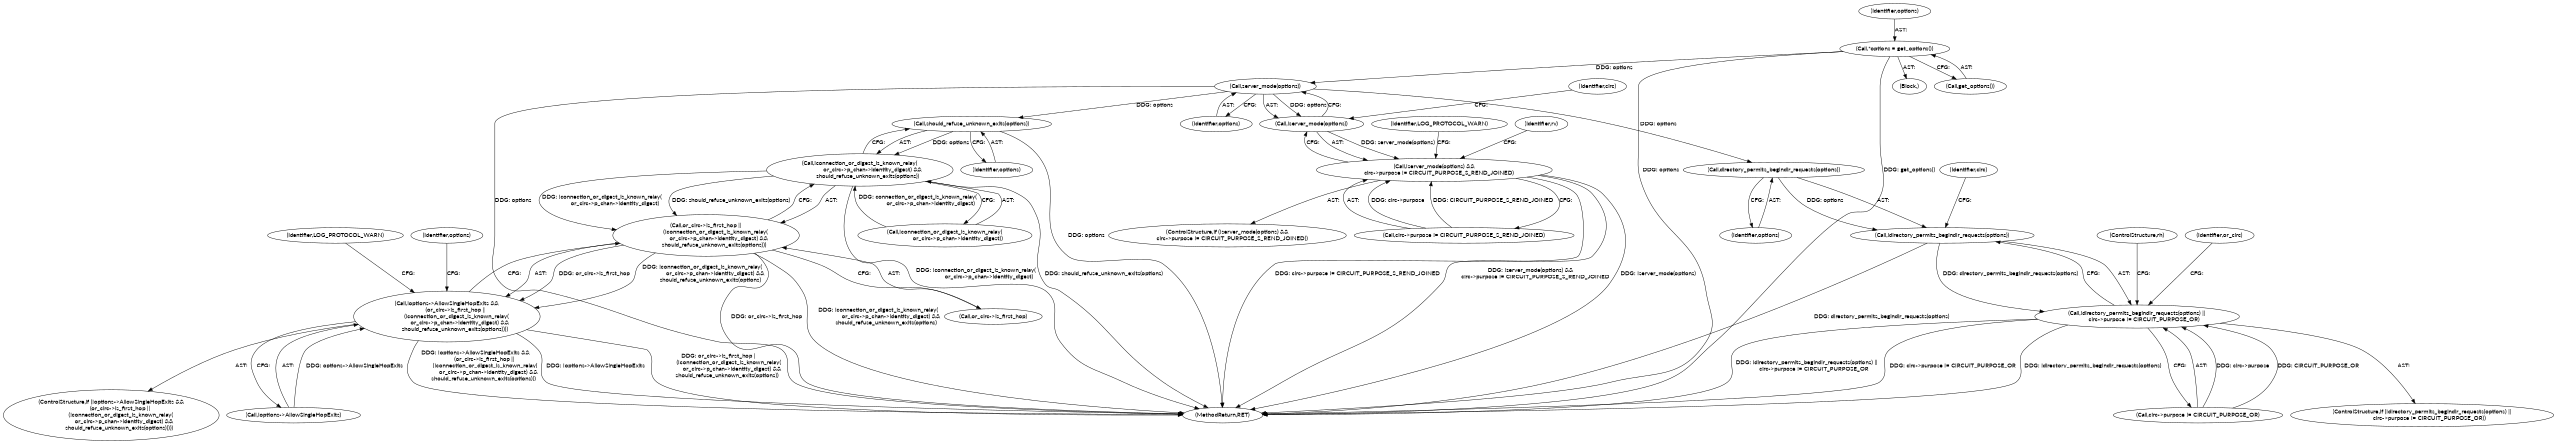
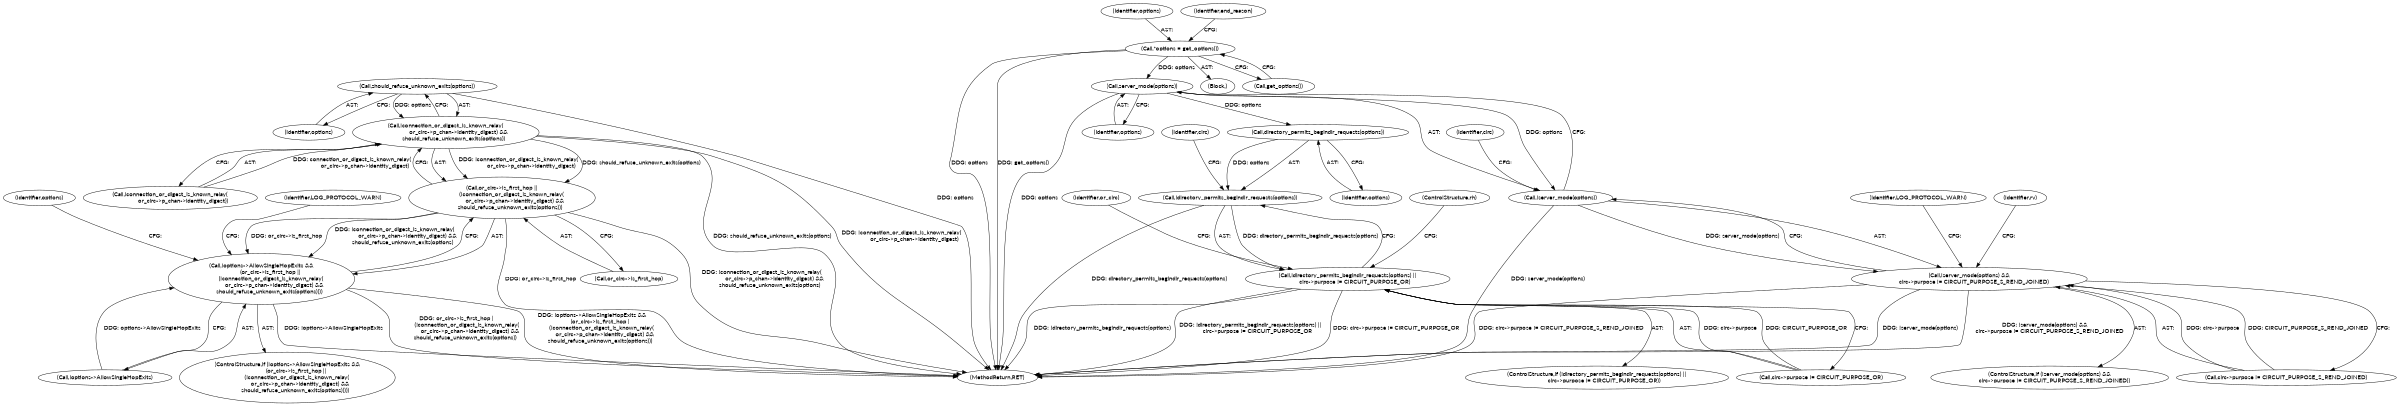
  digraph {
    fontname=Lato
    node [fontname=Lato]
    edge [fontname=Lato]
    n1 [label="(Call,server_mode(options))"]
    n2 [label="(Call,!server_mode(options))"]
    n3 [label="(Call,should_refuse_unknown_exits(options))"]
    n4 [label="(Call,directory_permits_begindir_requests(options))"]
    n5 [label="(Identifier,options)"]
    n6 [label="(MethodReturn,RET)"]
    n7 [label="(Call,!server_mode(options) &&\n      circ->purpose != CIRCUIT_PURPOSE_S_REND_JOINED)"]
    n8 [label="(Call,!connection_or_digest_is_known_relay(\n                or_circ->p_chan->identity_digest) &&\n          should_refuse_unknown_exits(options))"]
    n9 [label="(Identifier,options)"]
    n10 [label="(Call,!directory_permits_begindir_requests(options))"]
    n11 [label="(Identifier,options)"]
    n12 [label="(Call,*options = get_options())"]
    n13 [label="(Block,)"]
    n14 [label="(Call,get_options())"]
    n15 [label="(ControlStructure,if (!server_mode(options) &&\n      circ->purpose != CIRCUIT_PURPOSE_S_REND_JOINED))"]
    n16 [label="(Call,circ->purpose != CIRCUIT_PURPOSE_S_REND_JOINED)"]
    n17 [label="(Call,or_circ->is_first_hop ||\n            (!connection_or_digest_is_known_relay(\n                or_circ->p_chan->identity_digest) &&\n          should_refuse_unknown_exits(options)))"]
    n18 [label="(Call,!connection_or_digest_is_known_relay(\n                or_circ->p_chan->identity_digest))"]
    n19 [label="(Call,!options->AllowSingleHopExits &&\n           (or_circ->is_first_hop ||\n            (!connection_or_digest_is_known_relay(\n                or_circ->p_chan->identity_digest) &&\n          should_refuse_unknown_exits(options))))"]
    n20 [label="(Call,or_circ->is_first_hop)"]
    n21 [label="(ControlStructure,if (!options->AllowSingleHopExits &&\n           (or_circ->is_first_hop ||\n            (!connection_or_digest_is_known_relay(\n                or_circ->p_chan->identity_digest) &&\n          should_refuse_unknown_exits(options)))))"]
    n22 [label="(Call,!options->AllowSingleHopExits)"]
    n23 [label="(Call,!directory_permits_begindir_requests(options) ||\n         circ->purpose != CIRCUIT_PURPOSE_OR)"]
    n24 [label="(ControlStructure,if (!directory_permits_begindir_requests(options) ||\n         circ->purpose != CIRCUIT_PURPOSE_OR))"]
    n25 [label="(Call,circ->purpose != CIRCUIT_PURPOSE_OR)"]
    n26 [label="(Identifier,circ)"]
    n27 [label="(ControlStructure,rh)"]
    n28 [label="(Identifier,circ)"]
    n29 [label="(Identifier,LOG_PROTOCOL_WARN)"]
    n30 [label="(Identifier,options)"]
    n31 [label="(Identifier,options)"]
+   n32 [label="(Identifier,end_reason)"]
    n33 [label="(Identifier,or_circ)"]
    n34 [label="(Identifier,rv)"]
    n35 [label="(Identifier,LOG_PROTOCOL_WARN)"]
    n1 -> n2 [label="AST: "]
    n1 -> n2 [label="DDG: options"]
-   n1 -> n3 [label="DDG: options"]
    n1 -> n4 [label="DDG: options"]
    n1 -> n5 [label="CFG: "]
    n1 -> n6 [label="DDG: options"]
    n2 -> n1 [label="CFG: "]
+   n2 -> n6 [label="DDG: server_mode(options)"]
    n2 -> n7 [label="AST: "]
    n2 -> n7 [label="DDG: server_mode(options)"]
    n3 -> n6 [label="DDG: options"]
    n3 -> n8 [label="AST: "]
    n3 -> n8 [label="DDG: options"]
    n3 -> n9 [label="CFG: "]
    n4 -> n10 [label="AST: "]
    n4 -> n10 [label="DDG: options"]
    n4 -> n11 [label="CFG: "]
    n5 -> n1 [label="AST: "]
    n7 -> n2 [label="CFG: "]
    n7 -> n6 [label="DDG: !server_mode(options) &&\n      circ->purpose != CIRCUIT_PURPOSE_S_REND_JOINED"]
    n7 -> n6 [label="DDG: circ->purpose != CIRCUIT_PURPOSE_S_REND_JOINED"]
    n7 -> n6 [label="DDG: !server_mode(options)"]
    n7 -> n15 [label="AST: "]
    n7 -> n16 [label="CFG: "]
    n8 -> n3 [label="CFG: "]
    n8 -> n6 [label="DDG: should_refuse_unknown_exits(options)"]
    n8 -> n6 [label="DDG: !connection_or_digest_is_known_relay(\n                or_circ->p_chan->identity_digest)"]
    n8 -> n17 [label="AST: "]
    n8 -> n17 [label="DDG: !connection_or_digest_is_known_relay(\n                or_circ->p_chan->identity_digest)"]
    n8 -> n17 [label="DDG: should_refuse_unknown_exits(options)"]
    n8 -> n18 [label="CFG: "]
    n9 -> n3 [label="AST: "]
    n10 -> n6 [label="DDG: directory_permits_begindir_requests(options)"]
    n10 -> n23 [label="AST: "]
    n10 -> n23 [label="DDG: directory_permits_begindir_requests(options)"]
    n11 -> n4 [label="AST: "]
    n12 -> n1 [label="DDG: options"]
    n12 -> n6 [label="DDG: options"]
    n12 -> n6 [label="DDG: get_options()"]
    n12 -> n13 [label="AST: "]
    n12 -> n14 [label="CFG: "]
-   n14 -> n12 [label="AST: "]
+   n14 -> n12 [label="CFG: "]
    n16 -> n7 [label="AST: "]
    n16 -> n7 [label="DDG: circ->purpose"]
    n16 -> n7 [label="DDG: CIRCUIT_PURPOSE_S_REND_JOINED"]
    n17 -> n6 [label="DDG: or_circ->is_first_hop"]
    n17 -> n6 [label="DDG: !connection_or_digest_is_known_relay(\n                or_circ->p_chan->identity_digest) &&\n          should_refuse_unknown_exits(options)"]
    n17 -> n8 [label="CFG: "]
    n17 -> n19 [label="AST: "]
    n17 -> n19 [label="DDG: or_circ->is_first_hop"]
    n17 -> n19 [label="DDG: !connection_or_digest_is_known_relay(\n                or_circ->p_chan->identity_digest) &&\n          should_refuse_unknown_exits(options)"]
    n17 -> n20 [label="CFG: "]
    n18 -> n8 [label="AST: "]
    n18 -> n8 [label="DDG: connection_or_digest_is_known_relay(\n                or_circ->p_chan->identity_digest)"]
    n19 -> n6 [label="DDG: or_circ->is_first_hop ||\n            (!connection_or_digest_is_known_relay(\n                or_circ->p_chan->identity_digest) &&\n          should_refuse_unknown_exits(options))"]
    n19 -> n6 [label="DDG: !options->AllowSingleHopExits &&\n           (or_circ->is_first_hop ||\n            (!connection_or_digest_is_known_relay(\n                or_circ->p_chan->identity_digest) &&\n          should_refuse_unknown_exits(options)))"]
    n19 -> n6 [label="DDG: !options->AllowSingleHopExits"]
    n19 -> n17 [label="CFG: "]
    n19 -> n21 [label="AST: "]
    n19 -> n22 [label="CFG: "]
    n20 -> n17 [label="AST: "]
    n22 -> n19 [label="AST: "]
    n22 -> n19 [label="DDG: options->AllowSingleHopExits"]
    n23 -> n6 [label="DDG: circ->purpose != CIRCUIT_PURPOSE_OR"]
    n23 -> n6 [label="DDG: !directory_permits_begindir_requests(options)"]
    n23 -> n6 [label="DDG: !directory_permits_begindir_requests(options) ||\n         circ->purpose != CIRCUIT_PURPOSE_OR"]
    n23 -> n10 [label="CFG: "]
    n23 -> n24 [label="AST: "]
    n23 -> n25 [label="CFG: "]
    n25 -> n23 [label="AST: "]
    n25 -> n23 [label="DDG: circ->purpose"]
    n25 -> n23 [label="DDG: CIRCUIT_PURPOSE_OR"]
    n26 -> n10 [label="CFG: "]
    n27 -> n23 [label="CFG: "]
    n28 -> n2 [label="CFG: "]
    n29 -> n7 [label="CFG: "]
    n30 -> n12 [label="AST: "]
    n31 -> n19 [label="CFG: "]
+   n32 -> n12 [label="CFG: "]
    n33 -> n23 [label="CFG: "]
    n34 -> n7 [label="CFG: "]
    n35 -> n19 [label="CFG: "]
  }
